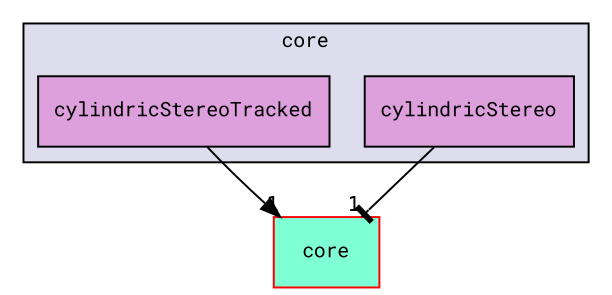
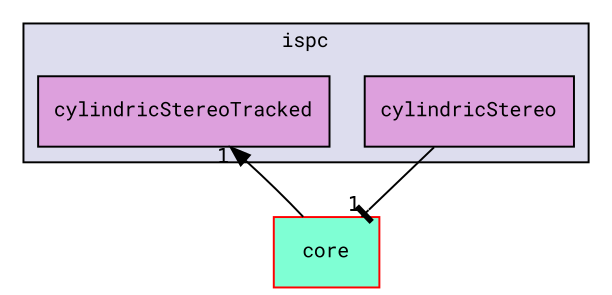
  digraph {
    compound=true
    fontname="Roboto Mono"
    node [fillcolor=plum fontname="Roboto Mono" fontsize=10 shape=box style=filled]
    edge [fontname="Roboto Mono" headlabel=1 labeldistance=1.5 labelfontname=Helvetica labelfontsize=10]
    n1 [label=cylindricStereo]
    n2 [label=cylindricStereoTracked pencolor=black]
    n3 [color=red fillcolor=aquamarine label=core]
    subgraph cluster_1 {
      bgcolor="#ddddee"
      fontsize=10
-     label=core
+     label=ispc
      pencolor=black
      n1
      n2
    }
    n1 -> n3 [arrowhead=tee]
-   n2 -> n3 [arrowhead=normal]
+   n3 -> n2 [arrowhead=normal]
  }
